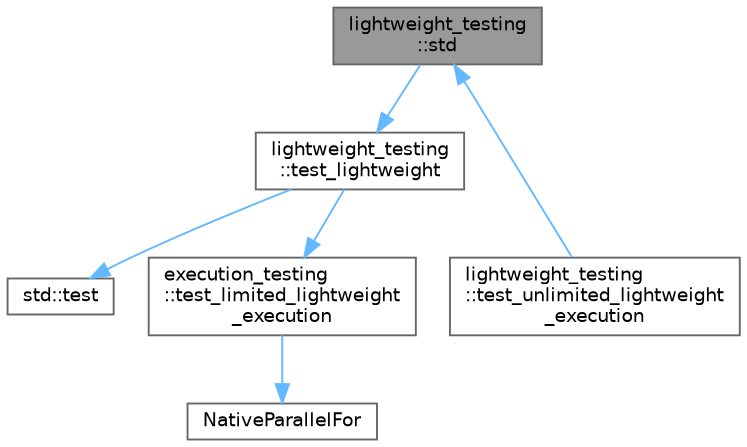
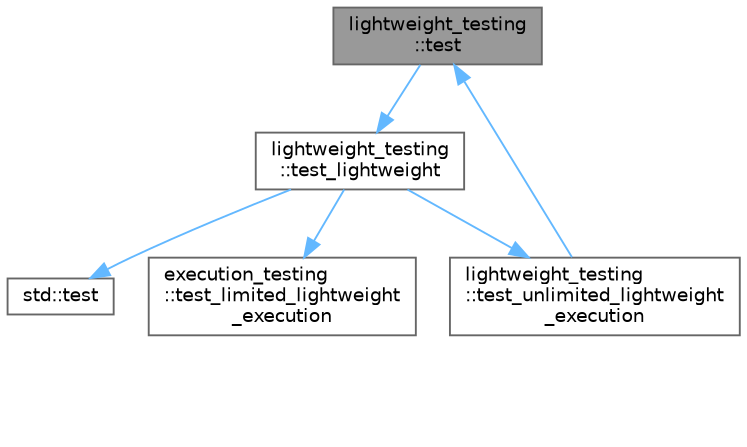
  digraph {
    rankdir=TB
    node [color=grey40 fillcolor=white fontname=Helvetica fontsize=10 shape=box style=filled]
    edge [color=steelblue1 fontname=Helvetica fontsize=10 labelfontname=Helvetica labelfontsize=10 style=solid]
-   n1 [color=gray40 fillcolor=grey60 fontcolor=black height=0.2 label="lightweight_testing\l::std" width=0.4]
+   n1 [color=gray40 fillcolor=grey60 fontcolor=black height=0.2 label="lightweight_testing\l::test" width=0.4]
    n2 [height=0.2 label="lightweight_testing\l::test_lightweight" width=0.4]
    n3 [height=0.2 label="std::test" width=0.4]
    n4 [height=0.2 label="execution_testing\l::test_limited_lightweight\l_execution" width=0.4]
    n5 [height=0.2 label="lightweight_testing\l::test_unlimited_lightweight\l_execution" width=0.4]
-   n6 [height=0.2 label=NativeParallelFor width=0.4]
    n1 -> n2
    n2 -> n3
    n2 -> n4
-   n4 -> n6
+   n2 -> n5
    n5 -> n1
  }
